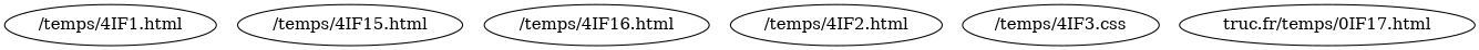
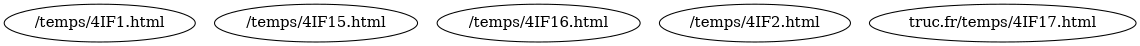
  digraph {
    n1 [label="/temps/4IF1.html"]
    n2 [label="/temps/4IF15.html"]
    n3 [label="/temps/4IF16.html"]
    n4 [label="/temps/4IF2.html"]
-   n5 [label="/temps/4IF3.css"]
-   n6 [label="truc.fr/temps/0IF17.html"]
+   n6 [label="truc.fr/temps/4IF17.html"]
  }
